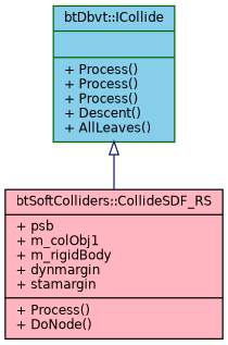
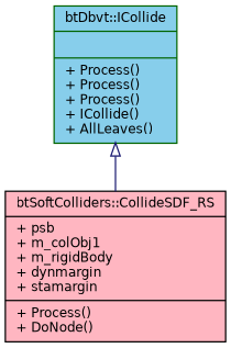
  digraph {
    node [fontname=Helvetica fontsize=10 shape=record style=filled]
    n1 [color=black fillcolor=lightpink fontcolor=black height=0.2 label="{btSoftColliders::CollideSDF_RS\n|+ psb\l+ m_colObj1\l+ m_rigidBody\l+ dynmargin\l+ stamargin\l|+ Process()\l+ DoNode()\l}" width=0.4]
-   n2 [color=darkgreen fillcolor=skyblue height=0.2 label="{btDbvt::ICollide\n||+ Process()\l+ Process()\l+ Process()\l+ Descent()\l+ AllLeaves()\l}" width=0.4]
+   n2 [color=darkgreen fillcolor=skyblue height=0.2 label="{btDbvt::ICollide\n||+ Process()\l+ Process()\l+ Process()\l+ ICollide()\l+ AllLeaves()\l}" width=0.4]
    n2 -> n1 [arrowtail=empty color=midnightblue dir=back fontname=Helvetica fontsize=10 labelfontname=Helvetica labelfontsize=10 style=solid]
  }
